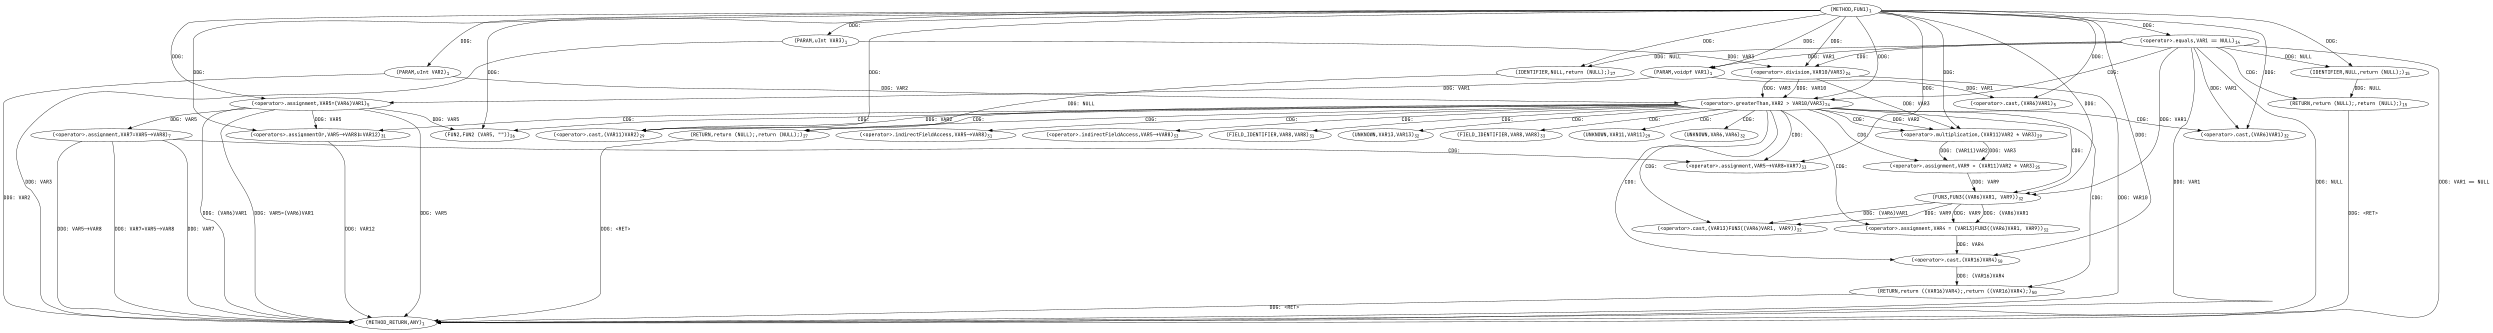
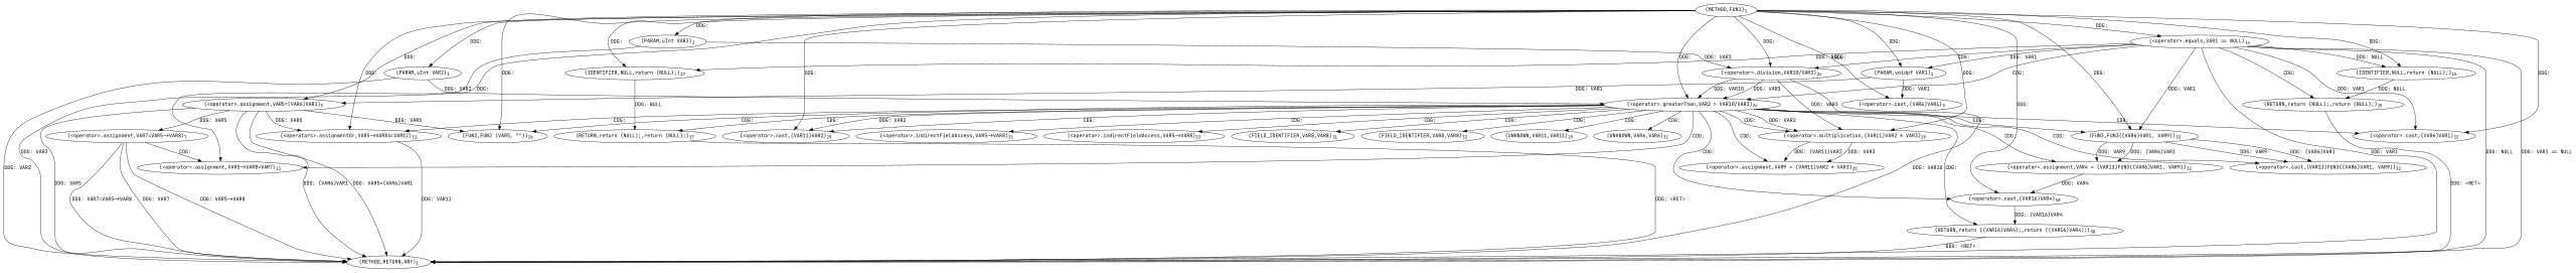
  digraph {
    fontname="JetBrains Mono"
    node [fontname="JetBrains Mono"]
    edge [fontname="JetBrains Mono"]
    n1 [label=<(METHOD,FUN1)<SUB>1</SUB>>]
    n2 [label=<(PARAM,voidpf VAR1)<SUB>1</SUB>>]
    n3 [label=<(PARAM,uInt VAR2)<SUB>1</SUB>>]
    n4 [label=<(PARAM,uInt VAR3)<SUB>1</SUB>>]
    n5 [label=<(&lt;operator&gt;.assignment,VAR5=(VAR6)VAR1)<SUB>5</SUB>>]
    n6 [label=<(&lt;operators&gt;.assignmentOr,VAR5-&gt;VAR8|=VAR12)<SUB>31</SUB>>]
    n7 [label=<(&lt;operator&gt;.assignment,VAR5-&gt;VAR8=VAR7)<SUB>33</SUB>>]
    n8 [label=<(&lt;operator&gt;.equals,VAR1 == NULL)<SUB>14</SUB>>]
    n9 [label=<(&lt;operator&gt;.greaterThan,VAR2 &gt; VAR10/VAR3)<SUB>24</SUB>>]
    n10 [label=<(&lt;operator&gt;.cast,(VAR16)VAR4)<SUB>50</SUB>>]
    n11 [label=<(&lt;operator&gt;.cast,(VAR6)VAR1)<SUB>5</SUB>>]
    n12 [label=<(FUN2,FUN2 (VAR5, &quot;&quot;))<SUB>26</SUB>>]
    n13 [label=<(&lt;operator&gt;.multiplication,(VAR11)VAR2 * VAR3)<SUB>29</SUB>>]
    n14 [label=<(IDENTIFIER,NULL,return (NULL);)<SUB>15</SUB>>]
    n15 [label=<(&lt;operator&gt;.division,VAR10/VAR3)<SUB>24</SUB>>]
    n16 [label=<(IDENTIFIER,NULL,return (NULL);)<SUB>27</SUB>>]
    n17 [label=<(&lt;operator&gt;.cast,(VAR11)VAR2)<SUB>29</SUB>>]
    n18 [label=<(FUN3,FUN3((VAR6)VAR1, VAR9))<SUB>32</SUB>>]
    n19 [label=<(&lt;operator&gt;.cast,(VAR6)VAR1)<SUB>32</SUB>>]
    n20 [label=<(METHOD_RETURN,ANY)<SUB>1</SUB>>]
    n21 [label=<(&lt;operator&gt;.assignment,VAR7=VAR5-&gt;VAR8)<SUB>7</SUB>>]
    n22 [label=<(RETURN,return (NULL);,return (NULL);)<SUB>15</SUB>>]
    n23 [label=<(&lt;operator&gt;.assignment,VAR9 = (VAR11)VAR2 * VAR3)<SUB>25</SUB>>]
    n24 [label=<(&lt;operator&gt;.assignment,VAR4 = (VAR13)FUN3((VAR6)VAR1, VAR9))<SUB>32</SUB>>]
    n25 [label=<(RETURN,return ((VAR16)VAR4);,return ((VAR16)VAR4);)<SUB>50</SUB>>]
    n26 [label=<(RETURN,return (NULL);,return (NULL);)<SUB>27</SUB>>]
    n27 [label=<(&lt;operator&gt;.cast,(VAR13)FUN3((VAR6)VAR1, VAR9))<SUB>32</SUB>>]
    n28 [label=<(&lt;operator&gt;.indirectFieldAccess,VAR5-&gt;VAR8)<SUB>31</SUB>>]
    n29 [label=<(&lt;operator&gt;.indirectFieldAccess,VAR5-&gt;VAR8)<SUB>33</SUB>>]
    n30 [label=<(FIELD_IDENTIFIER,VAR8,VAR8)<SUB>31</SUB>>]
-   n31 [label=<(UNKNOWN,VAR13,VAR13)<SUB>32</SUB>>]
    n32 [label=<(FIELD_IDENTIFIER,VAR8,VAR8)<SUB>33</SUB>>]
    n33 [label=<(UNKNOWN,VAR11,VAR11)<SUB>29</SUB>>]
    n34 [label=<(UNKNOWN,VAR6,VAR6)<SUB>32</SUB>>]
    n1 -> n2 [label="DDG: "]
    n1 -> n3 [label="DDG: "]
    n1 -> n4 [label="DDG: "]
    n1 -> n5 [label="DDG: "]
    n1 -> n6 [label="DDG: "]
    n1 -> n7 [label="DDG: "]
    n1 -> n8 [label="DDG: "]
    n1 -> n9 [label="DDG: "]
    n1 -> n10 [label="DDG: "]
    n1 -> n11 [label="DDG: "]
    n1 -> n12 [label="DDG: "]
    n1 -> n13 [label="DDG: "]
    n1 -> n14 [label="DDG: "]
    n1 -> n15 [label="DDG: "]
    n1 -> n16 [label="DDG: "]
    n1 -> n17 [label="DDG: "]
    n1 -> n18 [label="DDG: "]
    n1 -> n19 [label="DDG: "]
    n2 -> n5 [label="DDG: VAR1"]
    n2 -> n11 [label="DDG: VAR1"]
    n3 -> n9 [label="DDG: VAR2"]
    n3 -> n20 [label="DDG: VAR2"]
    n4 -> n15 [label="DDG: VAR3"]
    n4 -> n20 [label="DDG: VAR3"]
    n5 -> n6 [label="DDG: VAR5"]
    n5 -> n12 [label="DDG: VAR5"]
    n5 -> n20 [label="DDG: VAR5"]
    n5 -> n20 [label="DDG: (VAR6)VAR1"]
    n5 -> n20 [label="DDG: VAR5=(VAR6)VAR1"]
    n5 -> n21 [label="DDG: VAR5"]
    n6 -> n20 [label="DDG: VAR12"]
    n8 -> n2 [label="DDG: VAR1"]
    n8 -> n9 [label="CDG: "]
    n8 -> n14 [label="DDG: NULL"]
    n8 -> n15 [label="CDG: "]
    n8 -> n16 [label="DDG: NULL"]
    n8 -> n18 [label="DDG: VAR1"]
    n8 -> n19 [label="DDG: VAR1"]
    n8 -> n20 [label="DDG: VAR1"]
    n8 -> n20 [label="DDG: NULL"]
    n8 -> n20 [label="DDG: VAR1 == NULL"]
    n8 -> n22 [label="CDG: "]
    n9 -> n6 [label="CDG: "]
    n9 -> n7 [label="CDG: "]
    n9 -> n10 [label="CDG: "]
    n9 -> n12 [label="CDG: "]
    n9 -> n13 [label="DDG: VAR2"]
    n9 -> n13 [label="CDG: "]
    n9 -> n17 [label="DDG: VAR2"]
    n9 -> n17 [label="CDG: "]
    n9 -> n18 [label="CDG: "]
    n9 -> n19 [label="CDG: "]
    n9 -> n23 [label="CDG: "]
    n9 -> n24 [label="CDG: "]
    n9 -> n25 [label="CDG: "]
    n9 -> n26 [label="CDG: "]
    n9 -> n27 [label="CDG: "]
    n9 -> n28 [label="CDG: "]
    n9 -> n29 [label="CDG: "]
    n9 -> n30 [label="CDG: "]
-   n9 -> n31 [label="CDG: "]
    n9 -> n32 [label="CDG: "]
    n9 -> n33 [label="CDG: "]
    n9 -> n34 [label="CDG: "]
    n10 -> n25 [label="DDG: (VAR16)VAR4"]
    n13 -> n23 [label="DDG: (VAR11)VAR2"]
    n13 -> n23 [label="DDG: VAR3"]
    n14 -> n22 [label="DDG: NULL"]
    n15 -> n9 [label="DDG: VAR10"]
    n15 -> n9 [label="DDG: VAR3"]
    n15 -> n13 [label="DDG: VAR3"]
    n15 -> n20 [label="DDG: VAR10"]
    n16 -> n26 [label="DDG: NULL"]
    n18 -> n24 [label="DDG: (VAR6)VAR1"]
    n18 -> n24 [label="DDG: VAR9"]
    n18 -> n27 [label="DDG: (VAR6)VAR1"]
    n18 -> n27 [label="DDG: VAR9"]
    n21 -> n7 [label="CDG: "]
    n21 -> n20 [label="DDG: VAR7"]
    n21 -> n20 [label="DDG: VAR5-&gt;VAR8"]
    n21 -> n20 [label="DDG: VAR7=VAR5-&gt;VAR8"]
    n22 -> n20 [label="DDG: &lt;RET&gt;"]
-   n23 -> n18 [label="DDG: VAR9"]
    n24 -> n10 [label="DDG: VAR4"]
    n25 -> n20 [label="DDG: &lt;RET&gt;"]
    n26 -> n20 [label="DDG: &lt;RET&gt;"]
  }
